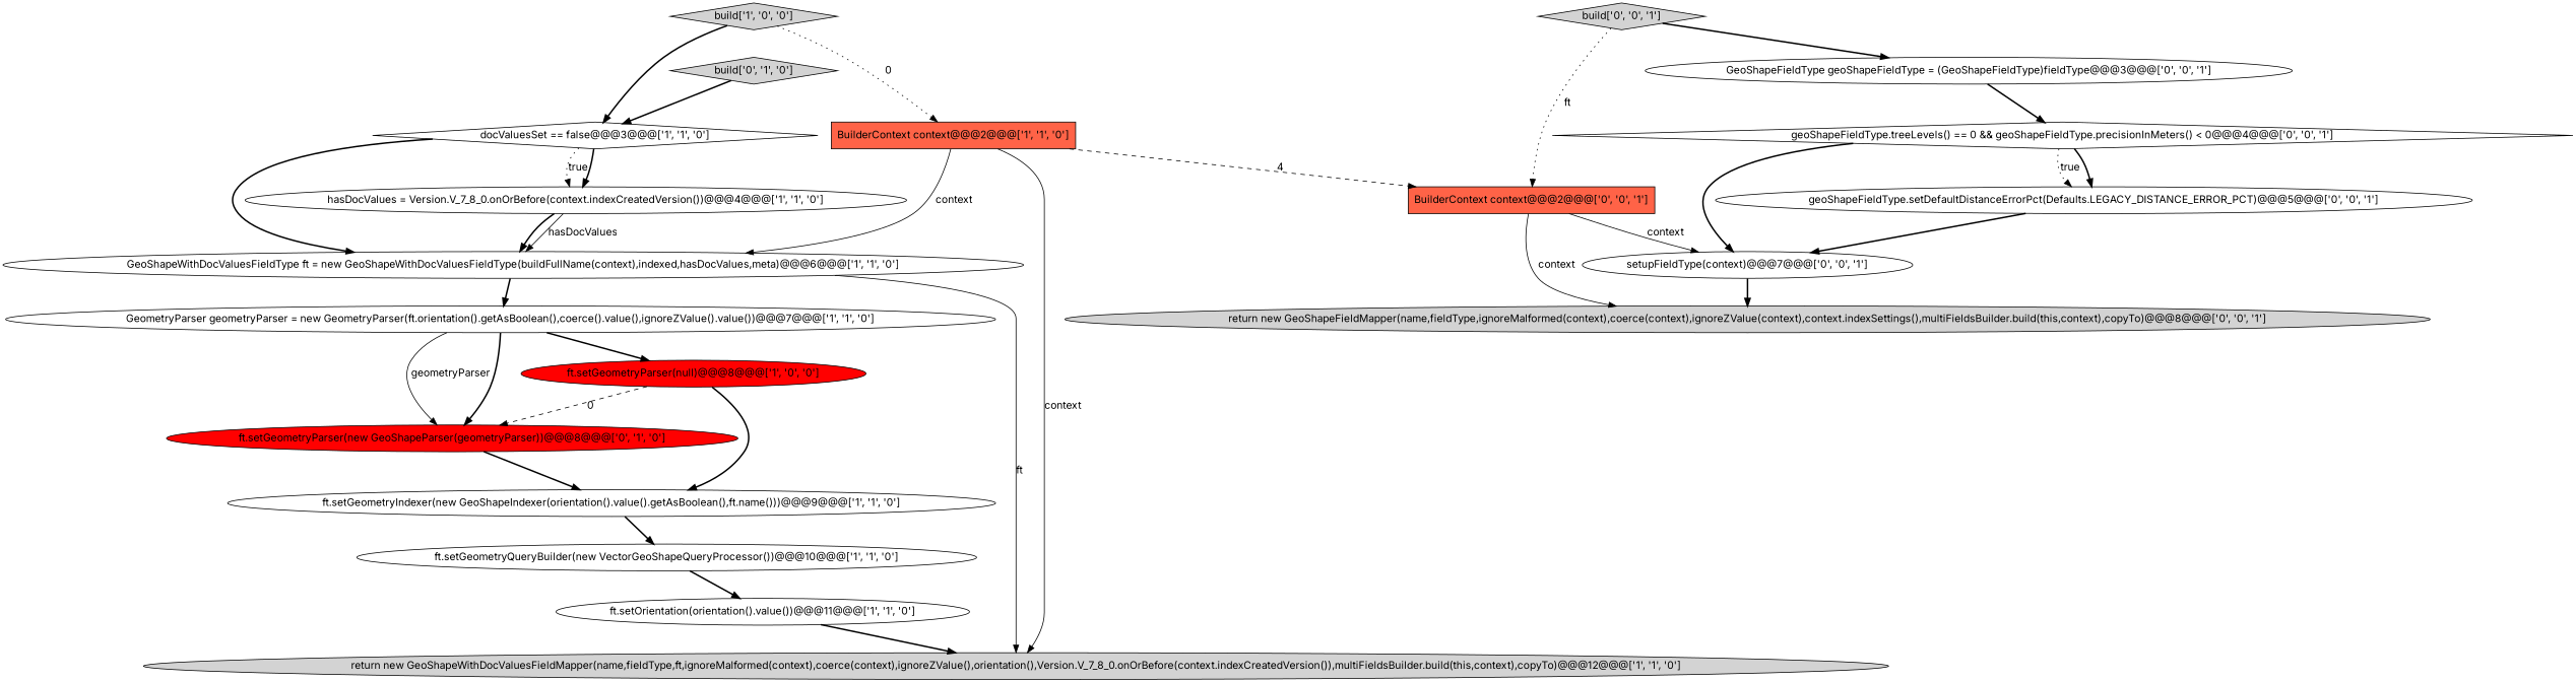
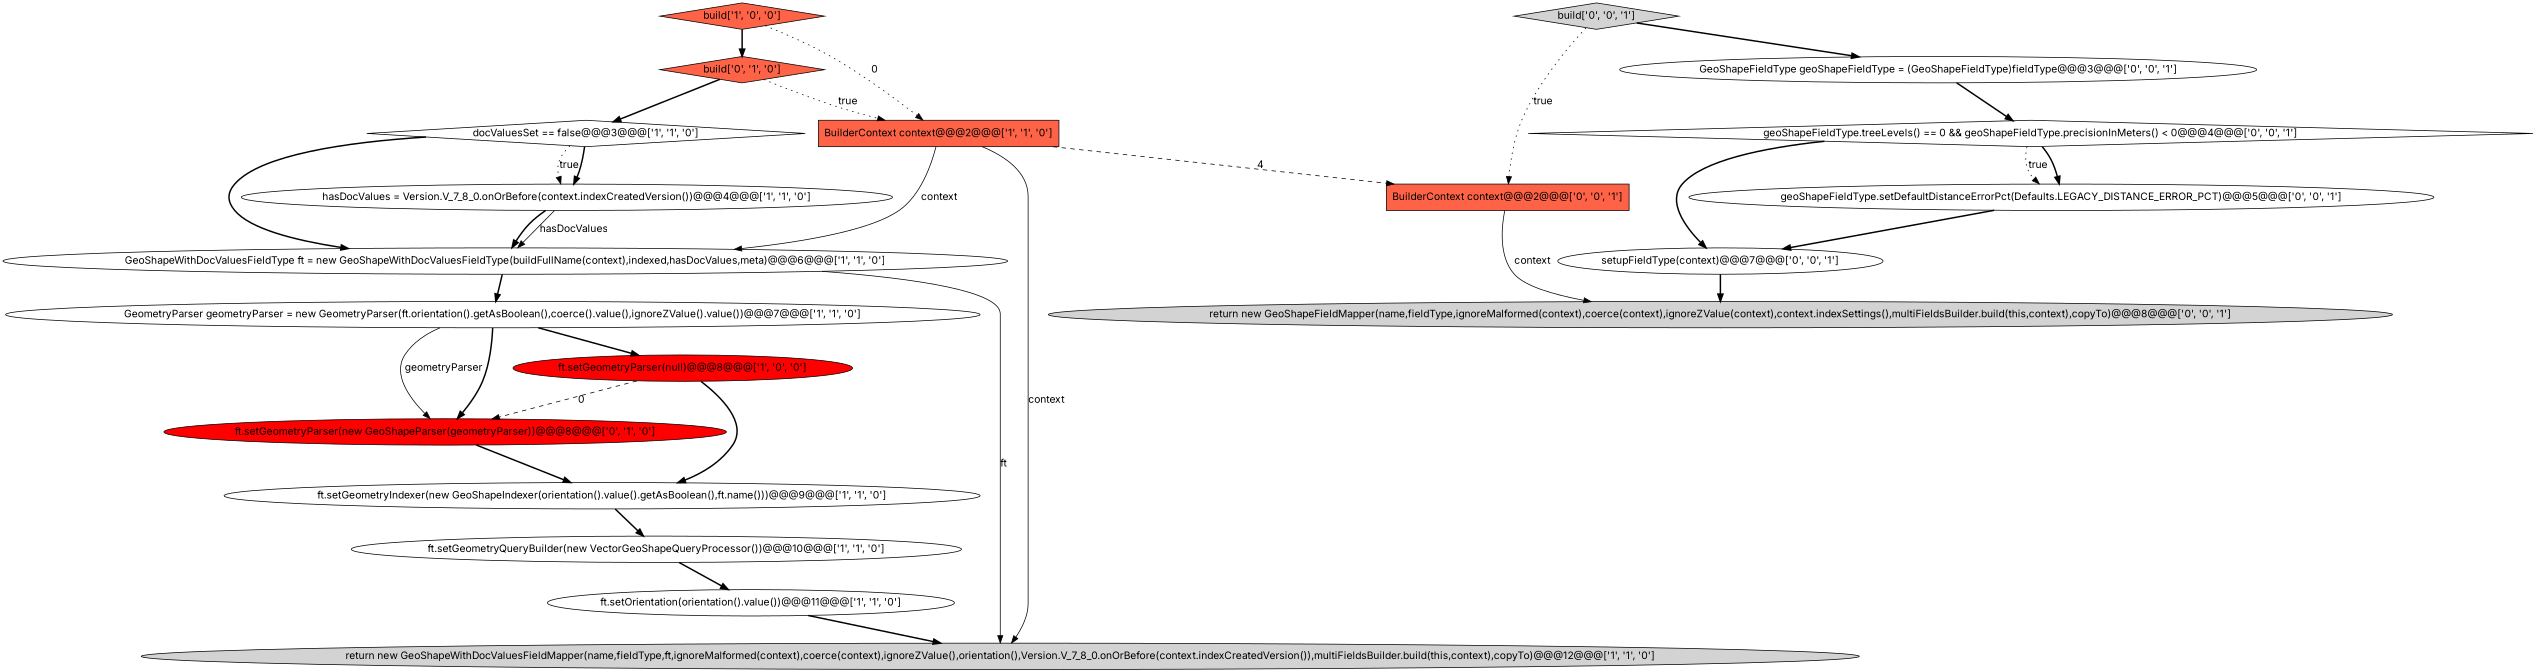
  digraph {
    fontname=Inter
    node [fillcolor=white fontname=Inter shape=ellipse style=filled]
    edge [fontname=Inter style=bold]
-   n1 [fillcolor=lightgray label="build['1', '0', '0']" shape=diamond]
+   n1 [fillcolor=tomato label="build['1', '0', '0']" shape=diamond]
    n2 [label="docValuesSet == false@@@3@@@['1', '1', '0']" shape=diamond]
    n3 [fillcolor=tomato label="BuilderContext context@@@2@@@['1', '1', '0']" shape=box]
    n4 [label="GeoShapeWithDocValuesFieldType ft = new GeoShapeWithDocValuesFieldType(buildFullName(context),indexed,hasDocValues,meta)@@@6@@@['1', '1', '0']"]
    n5 [label="hasDocValues = Version.V_7_8_0.onOrBefore(context.indexCreatedVersion())@@@4@@@['1', '1', '0']"]
    n6 [fillcolor=tomato label="BuilderContext context@@@2@@@['0', '0', '1']" shape=box]
    n7 [fillcolor=lightgray label="return new GeoShapeWithDocValuesFieldMapper(name,fieldType,ft,ignoreMalformed(context),coerce(context),ignoreZValue(),orientation(),Version.V_7_8_0.onOrBefore(context.indexCreatedVersion()),multiFieldsBuilder.build(this,context),copyTo)@@@12@@@['1', '1', '0']"]
    n8 [label="setupFieldType(context)@@@7@@@['0', '0', '1']"]
    n9 [fillcolor=lightgray label="return new GeoShapeFieldMapper(name,fieldType,ignoreMalformed(context),coerce(context),ignoreZValue(context),context.indexSettings(),multiFieldsBuilder.build(this,context),copyTo)@@@8@@@['0', '0', '1']"]
    n10 [fillcolor=red label="ft.setGeometryParser(new GeoShapeParser(geometryParser))@@@8@@@['0', '1', '0']"]
    n11 [label="ft.setGeometryIndexer(new GeoShapeIndexer(orientation().value().getAsBoolean(),ft.name()))@@@9@@@['1', '1', '0']"]
    n12 [label="ft.setGeometryQueryBuilder(new VectorGeoShapeQueryProcessor())@@@10@@@['1', '1', '0']"]
    n13 [label="geoShapeFieldType.setDefaultDistanceErrorPct(Defaults.LEGACY_DISTANCE_ERROR_PCT)@@@5@@@['0', '0', '1']"]
    n14 [fillcolor=red label="ft.setGeometryParser(null)@@@8@@@['1', '0', '0']"]
    n15 [label="GeometryParser geometryParser = new GeometryParser(ft.orientation().getAsBoolean(),coerce().value(),ignoreZValue().value())@@@7@@@['1', '1', '0']"]
    n16 [label="GeoShapeFieldType geoShapeFieldType = (GeoShapeFieldType)fieldType@@@3@@@['0', '0', '1']"]
    n17 [label="geoShapeFieldType.treeLevels() == 0 && geoShapeFieldType.precisionInMeters() < 0@@@4@@@['0', '0', '1']" shape=diamond]
    n18 [fillcolor=lightgray label="build['0', '0', '1']" shape=diamond]
    n19 [label="ft.setOrientation(orientation().value())@@@11@@@['1', '1', '0']"]
-   n20 [fillcolor=lightgray label="build['0', '1', '0']" shape=diamond]
-   n1 -> n2
+   n20 [fillcolor=tomato label="build['0', '1', '0']" shape=diamond]
+   n1 -> n20
    n1 -> n3 [label=0 style=dotted]
    n2 -> n4
    n2 -> n5 [label=true style=dotted]
    n2 -> n5
    n3 -> n4 [label=context style=solid]
    n3 -> n6 [label=4 style=dashed]
    n3 -> n7 [label=context style=solid]
    n4 -> n7 [label=ft style=solid]
    n4 -> n15
    n5 -> n4 [label=hasDocValues style=solid]
    n5 -> n4
-   n6 -> n8 [label=context style=solid]
    n6 -> n9 [label=context style=solid]
    n8 -> n9
    n10 -> n11
    n11 -> n12
    n12 -> n19
    n13 -> n8
    n14 -> n10 [label=0 style=dashed]
    n14 -> n11
    n15 -> n10 [label=geometryParser style=solid]
    n15 -> n10
    n15 -> n14
    n16 -> n17
    n17 -> n8
    n17 -> n13
    n17 -> n13 [label=true style=dotted]
-   n18 -> n6 [label=ft style=dotted]
+   n18 -> n6 [label=true style=dotted]
    n18 -> n16
    n19 -> n7
    n20 -> n2
+   n20 -> n3 [label=true style=dotted]
  }
